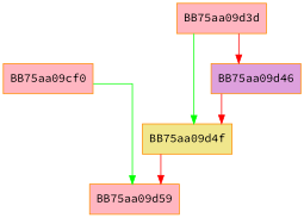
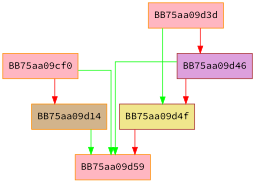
  digraph {
    fontname="Source Code Pro"
    splines=ortho
    node [color=darkorange fillcolor=lightpink fontname="Source Code Pro" shape=box style=filled]
    edge [color=green fontname="Source Code Pro"]
    BB75aa09cf0
    BB75aa09d59
+   BB75aa09d14 [fillcolor=tan]
    BB75aa09d3d
-   BB75aa09d4f [fillcolor=khaki]
-   BB75aa09d46 [fillcolor=plum]
+   BB75aa09d4f [color=brown fillcolor=khaki]
+   BB75aa09d46 [color=brown fillcolor=plum]
    BB75aa09cf0 -> BB75aa09d59
+   BB75aa09cf0 -> BB75aa09d14 [color=red]
+   BB75aa09d14 -> BB75aa09d59
    BB75aa09d3d -> BB75aa09d4f
    BB75aa09d3d -> BB75aa09d46 [color=red]
    BB75aa09d4f -> BB75aa09d59 [color=red]
+   BB75aa09d46 -> BB75aa09d59
    BB75aa09d46 -> BB75aa09d4f [color=red]
  }
